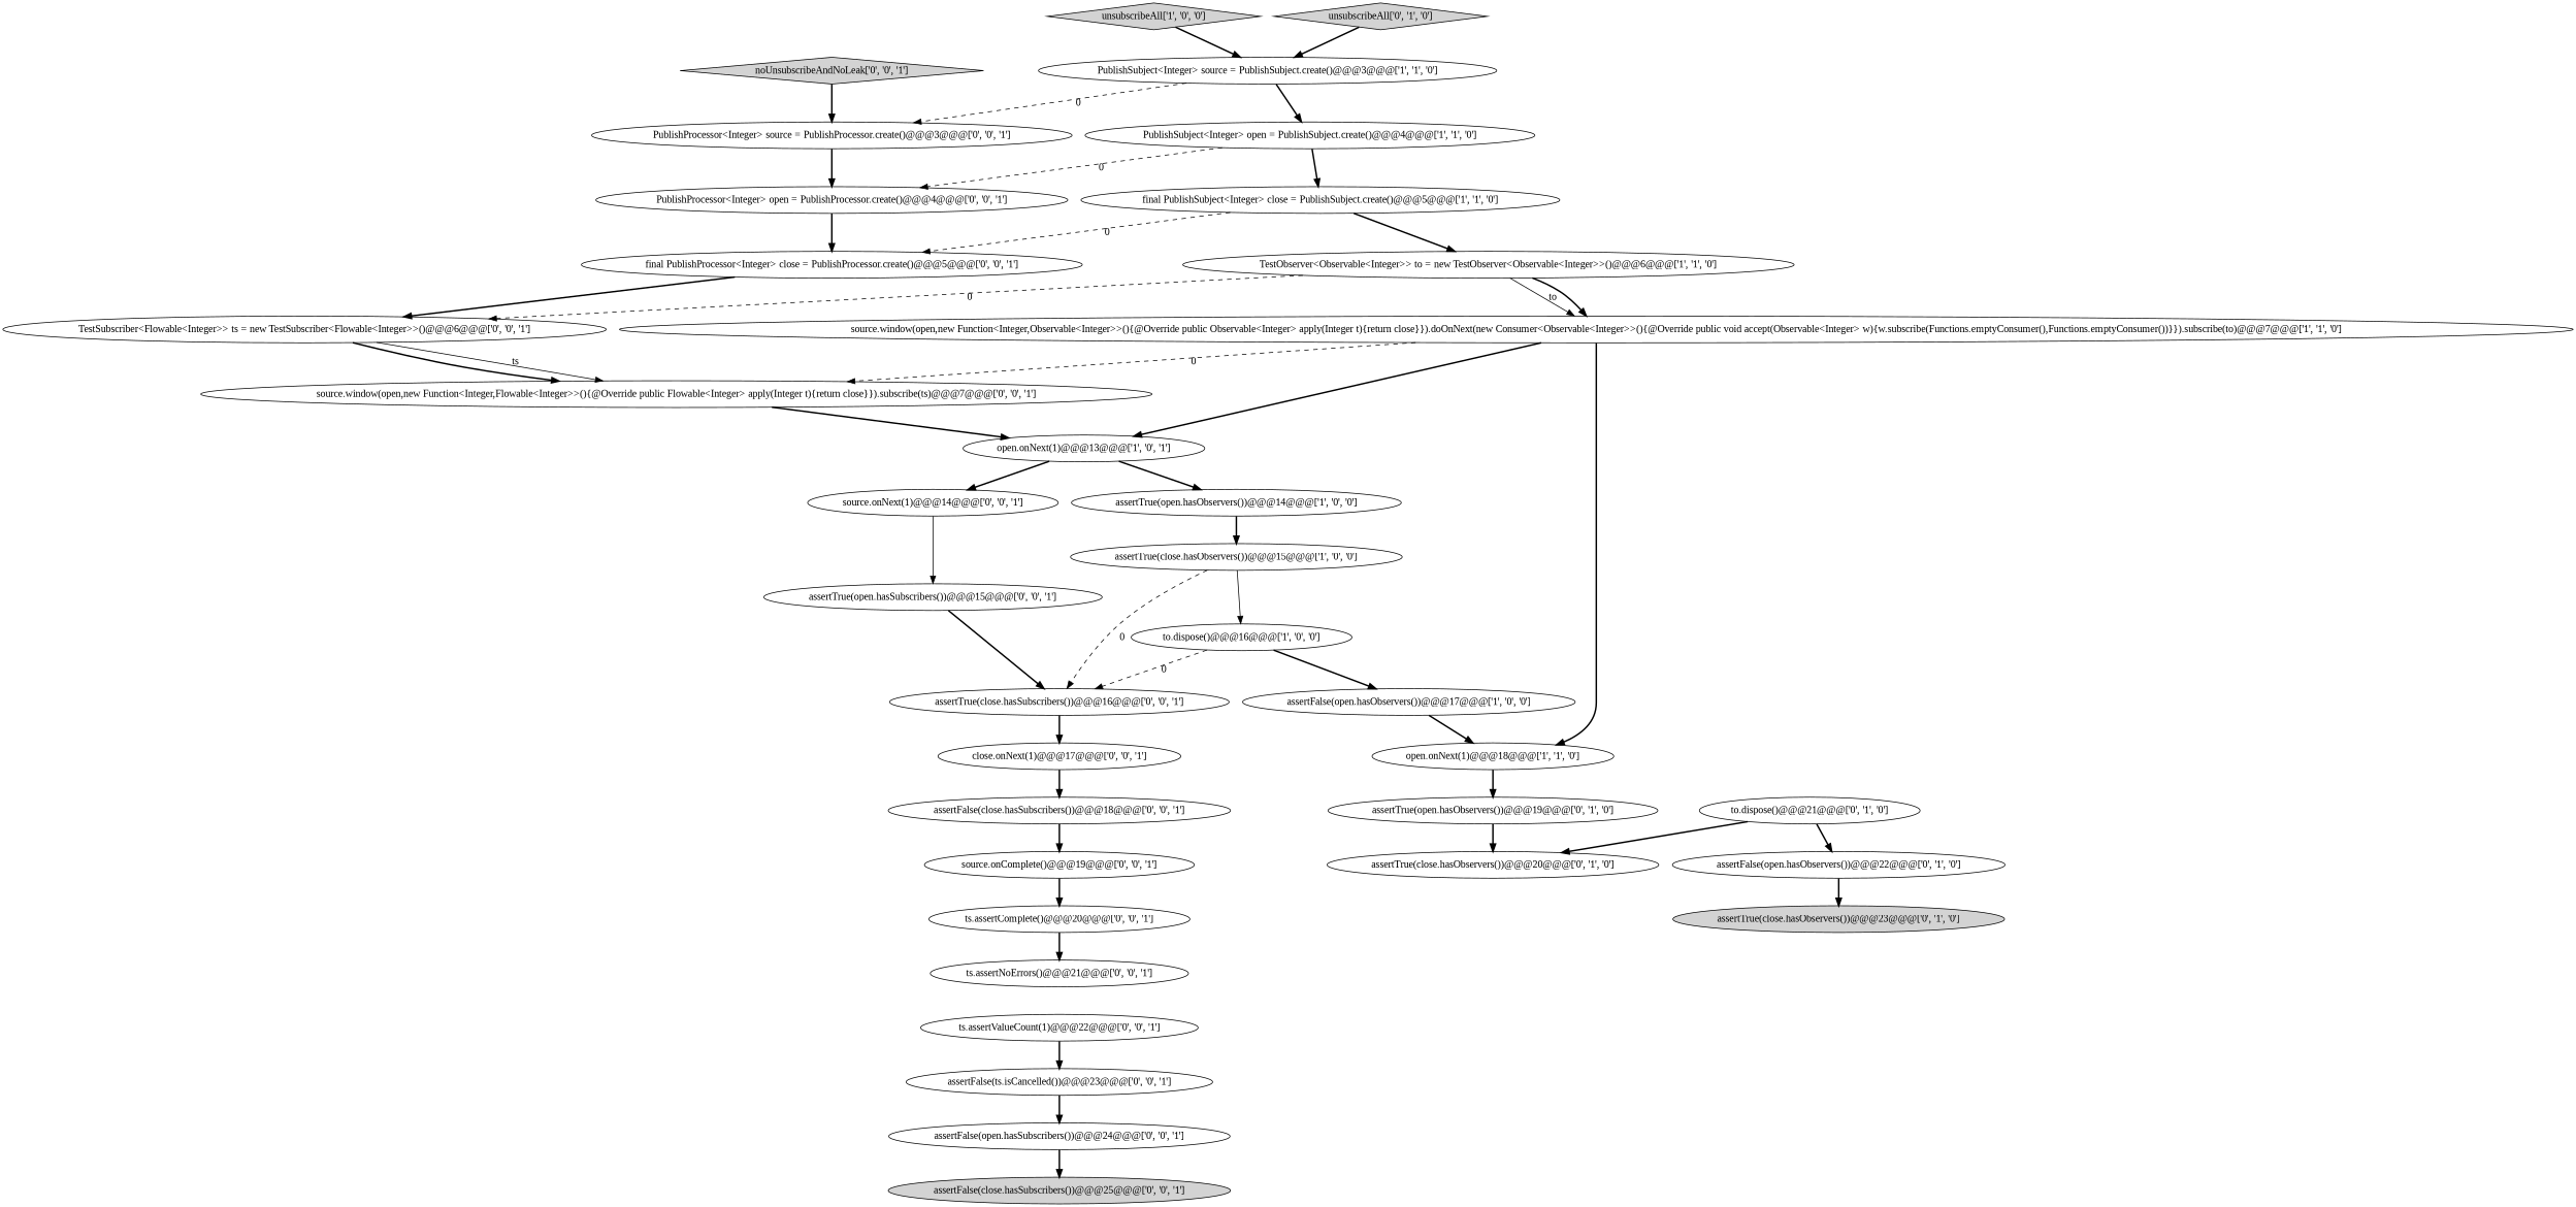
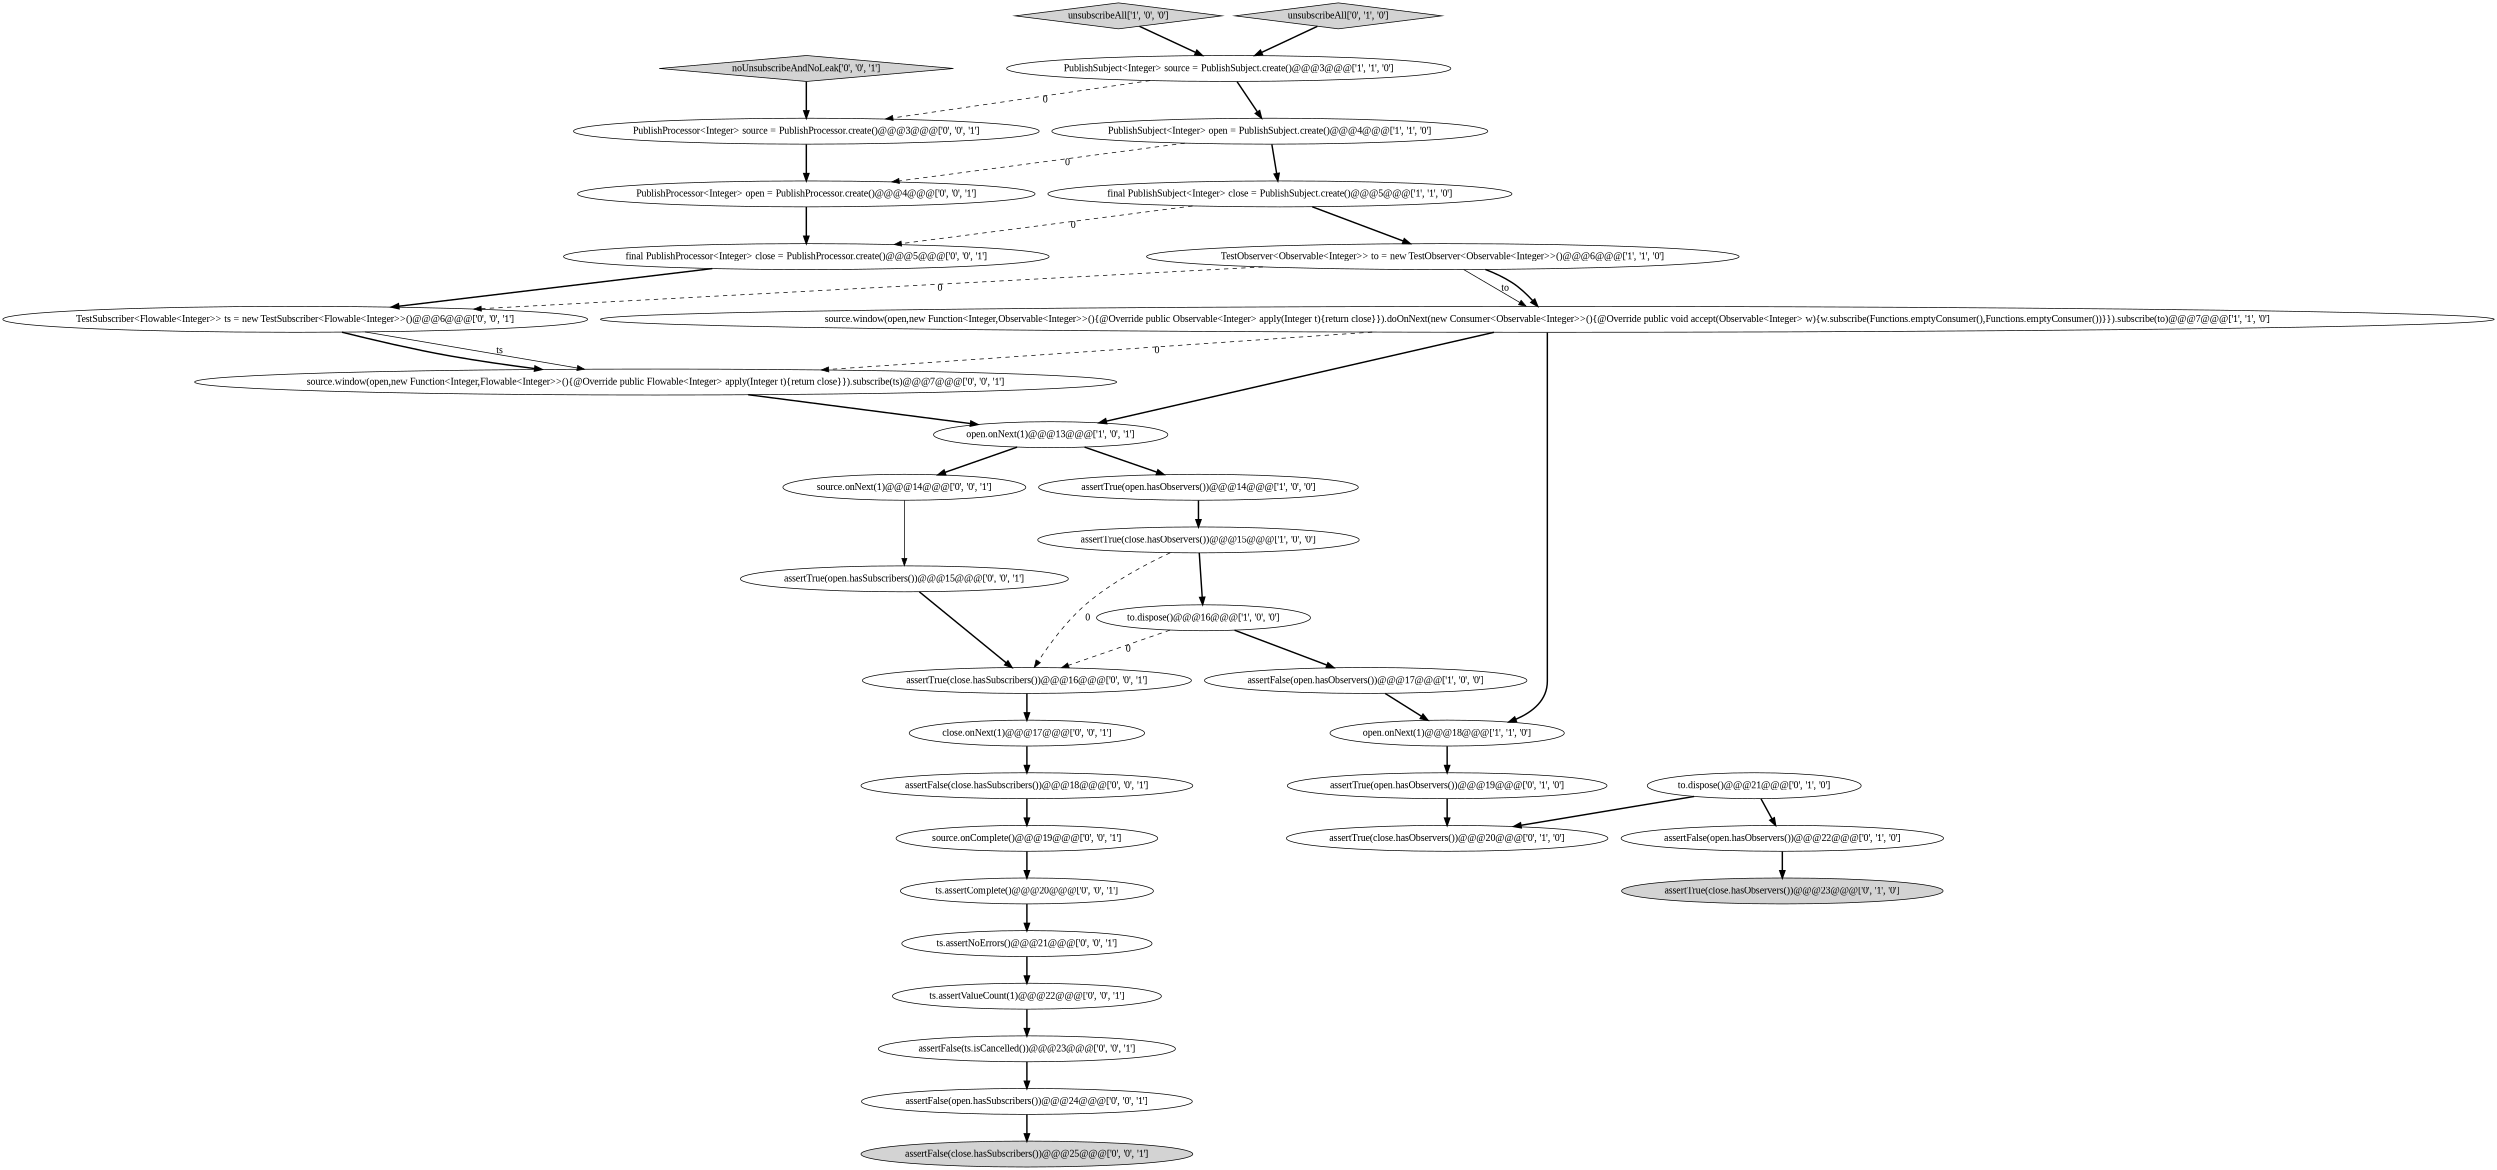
  digraph {
    fontname="Liberation Serif"
    node [fillcolor=white fontname="Liberation Serif" shape=ellipse style=filled]
    edge [fontname="Liberation Serif" style=bold]
    n1 [fillcolor=lightgray label="noUnsubscribeAndNoLeak['0', '0', '1']" shape=diamond]
    n2 [label="PublishProcessor<Integer> source = PublishProcessor.create()@@@3@@@['0', '0', '1']"]
    n3 [label="PublishProcessor<Integer> open = PublishProcessor.create()@@@4@@@['0', '0', '1']"]
    n4 [label="assertTrue(close.hasObservers())@@@15@@@['1', '0', '0']"]
    n5 [label="to.dispose()@@@16@@@['1', '0', '0']"]
    n6 [label="assertTrue(close.hasSubscribers())@@@16@@@['0', '0', '1']"]
    n7 [label="assertTrue(open.hasSubscribers())@@@15@@@['0', '0', '1']"]
    n8 [label="assertFalse(open.hasObservers())@@@17@@@['1', '0', '0']"]
    n9 [label="source.window(open,new Function<Integer,Flowable<Integer>>(){@Override public Flowable<Integer> apply(Integer t){return close}}).subscribe(ts)@@@7@@@['0', '0', '1']"]
    n10 [label="open.onNext(1)@@@13@@@['1', '0', '1']"]
    n11 [label="source.onNext(1)@@@14@@@['0', '0', '1']"]
    n12 [label="assertTrue(open.hasObservers())@@@14@@@['1', '0', '0']"]
    n13 [label="close.onNext(1)@@@17@@@['0', '0', '1']"]
    n14 [label="open.onNext(1)@@@18@@@['1', '1', '0']"]
    n15 [label="assertFalse(close.hasSubscribers())@@@18@@@['0', '0', '1']"]
    n16 [label="source.onComplete()@@@19@@@['0', '0', '1']"]
    n17 [label="assertTrue(open.hasObservers())@@@19@@@['0', '1', '0']"]
    n18 [fillcolor=lightgray label="assertFalse(close.hasSubscribers())@@@25@@@['0', '0', '1']"]
    n19 [label="final PublishSubject<Integer> close = PublishSubject.create()@@@5@@@['1', '1', '0']"]
    n20 [label="final PublishProcessor<Integer> close = PublishProcessor.create()@@@5@@@['0', '0', '1']"]
    n21 [label="TestObserver<Observable<Integer>> to = new TestObserver<Observable<Integer>>()@@@6@@@['1', '1', '0']"]
    n22 [label="TestSubscriber<Flowable<Integer>> ts = new TestSubscriber<Flowable<Integer>>()@@@6@@@['0', '0', '1']"]
    n23 [label="source.window(open,new Function<Integer,Observable<Integer>>(){@Override public Observable<Integer> apply(Integer t){return close}}).doOnNext(new Consumer<Observable<Integer>>(){@Override public void accept(Observable<Integer> w){w.subscribe(Functions.emptyConsumer(),Functions.emptyConsumer())}}).subscribe(to)@@@7@@@['1', '1', '0']"]
    n24 [label="ts.assertNoErrors()@@@21@@@['0', '0', '1']"]
    n25 [label="ts.assertValueCount(1)@@@22@@@['0', '0', '1']"]
    n26 [label="assertFalse(ts.isCancelled())@@@23@@@['0', '0', '1']"]
    n27 [label="PublishSubject<Integer> open = PublishSubject.create()@@@4@@@['1', '1', '0']"]
    n28 [label="ts.assertComplete()@@@20@@@['0', '0', '1']"]
    n29 [label="assertFalse(open.hasSubscribers())@@@24@@@['0', '0', '1']"]
    n30 [label="to.dispose()@@@21@@@['0', '1', '0']"]
    n31 [label="assertFalse(open.hasObservers())@@@22@@@['0', '1', '0']"]
    n32 [label="assertTrue(close.hasObservers())@@@20@@@['0', '1', '0']"]
    n33 [fillcolor=lightgray label="assertTrue(close.hasObservers())@@@23@@@['0', '1', '0']"]
    n34 [label="PublishSubject<Integer> source = PublishSubject.create()@@@3@@@['1', '1', '0']"]
    n35 [fillcolor=lightgray label="unsubscribeAll['1', '0', '0']" shape=diamond]
    n36 [fillcolor=lightgray label="unsubscribeAll['0', '1', '0']" shape=diamond]
    n1 -> n2
    n2 -> n3
    n3 -> n20
-   n4 -> n5 [style=solid]
+   n4 -> n5
    n4 -> n6 [label=0 style=dashed]
    n5 -> n6 [label=0 style=dashed]
    n5 -> n8
    n6 -> n13
    n7 -> n6
    n8 -> n14
    n9 -> n10
    n10 -> n11
    n10 -> n12
    n11 -> n7 [style=solid]
    n12 -> n4
    n13 -> n15
    n14 -> n17
    n15 -> n16
    n16 -> n28
    n17 -> n32
    n19 -> n20 [label=0 style=dashed]
    n19 -> n21
    n20 -> n22
    n21 -> n22 [label=0 style=dashed]
    n21 -> n23 [label=to style=solid]
    n21 -> n23
    n22 -> n9 [label=ts style=solid]
    n22 -> n9
    n23 -> n9 [label=0 style=dashed]
    n23 -> n10
    n23 -> n14
+   n24 -> n25
    n25 -> n26
    n26 -> n29
    n27 -> n3 [label=0 style=dashed]
    n27 -> n19
    n28 -> n24
    n29 -> n18
    n30 -> n31
    n30 -> n32
    n31 -> n33
    n34 -> n2 [label=0 style=dashed]
    n34 -> n27
    n35 -> n34
    n36 -> n34
  }
